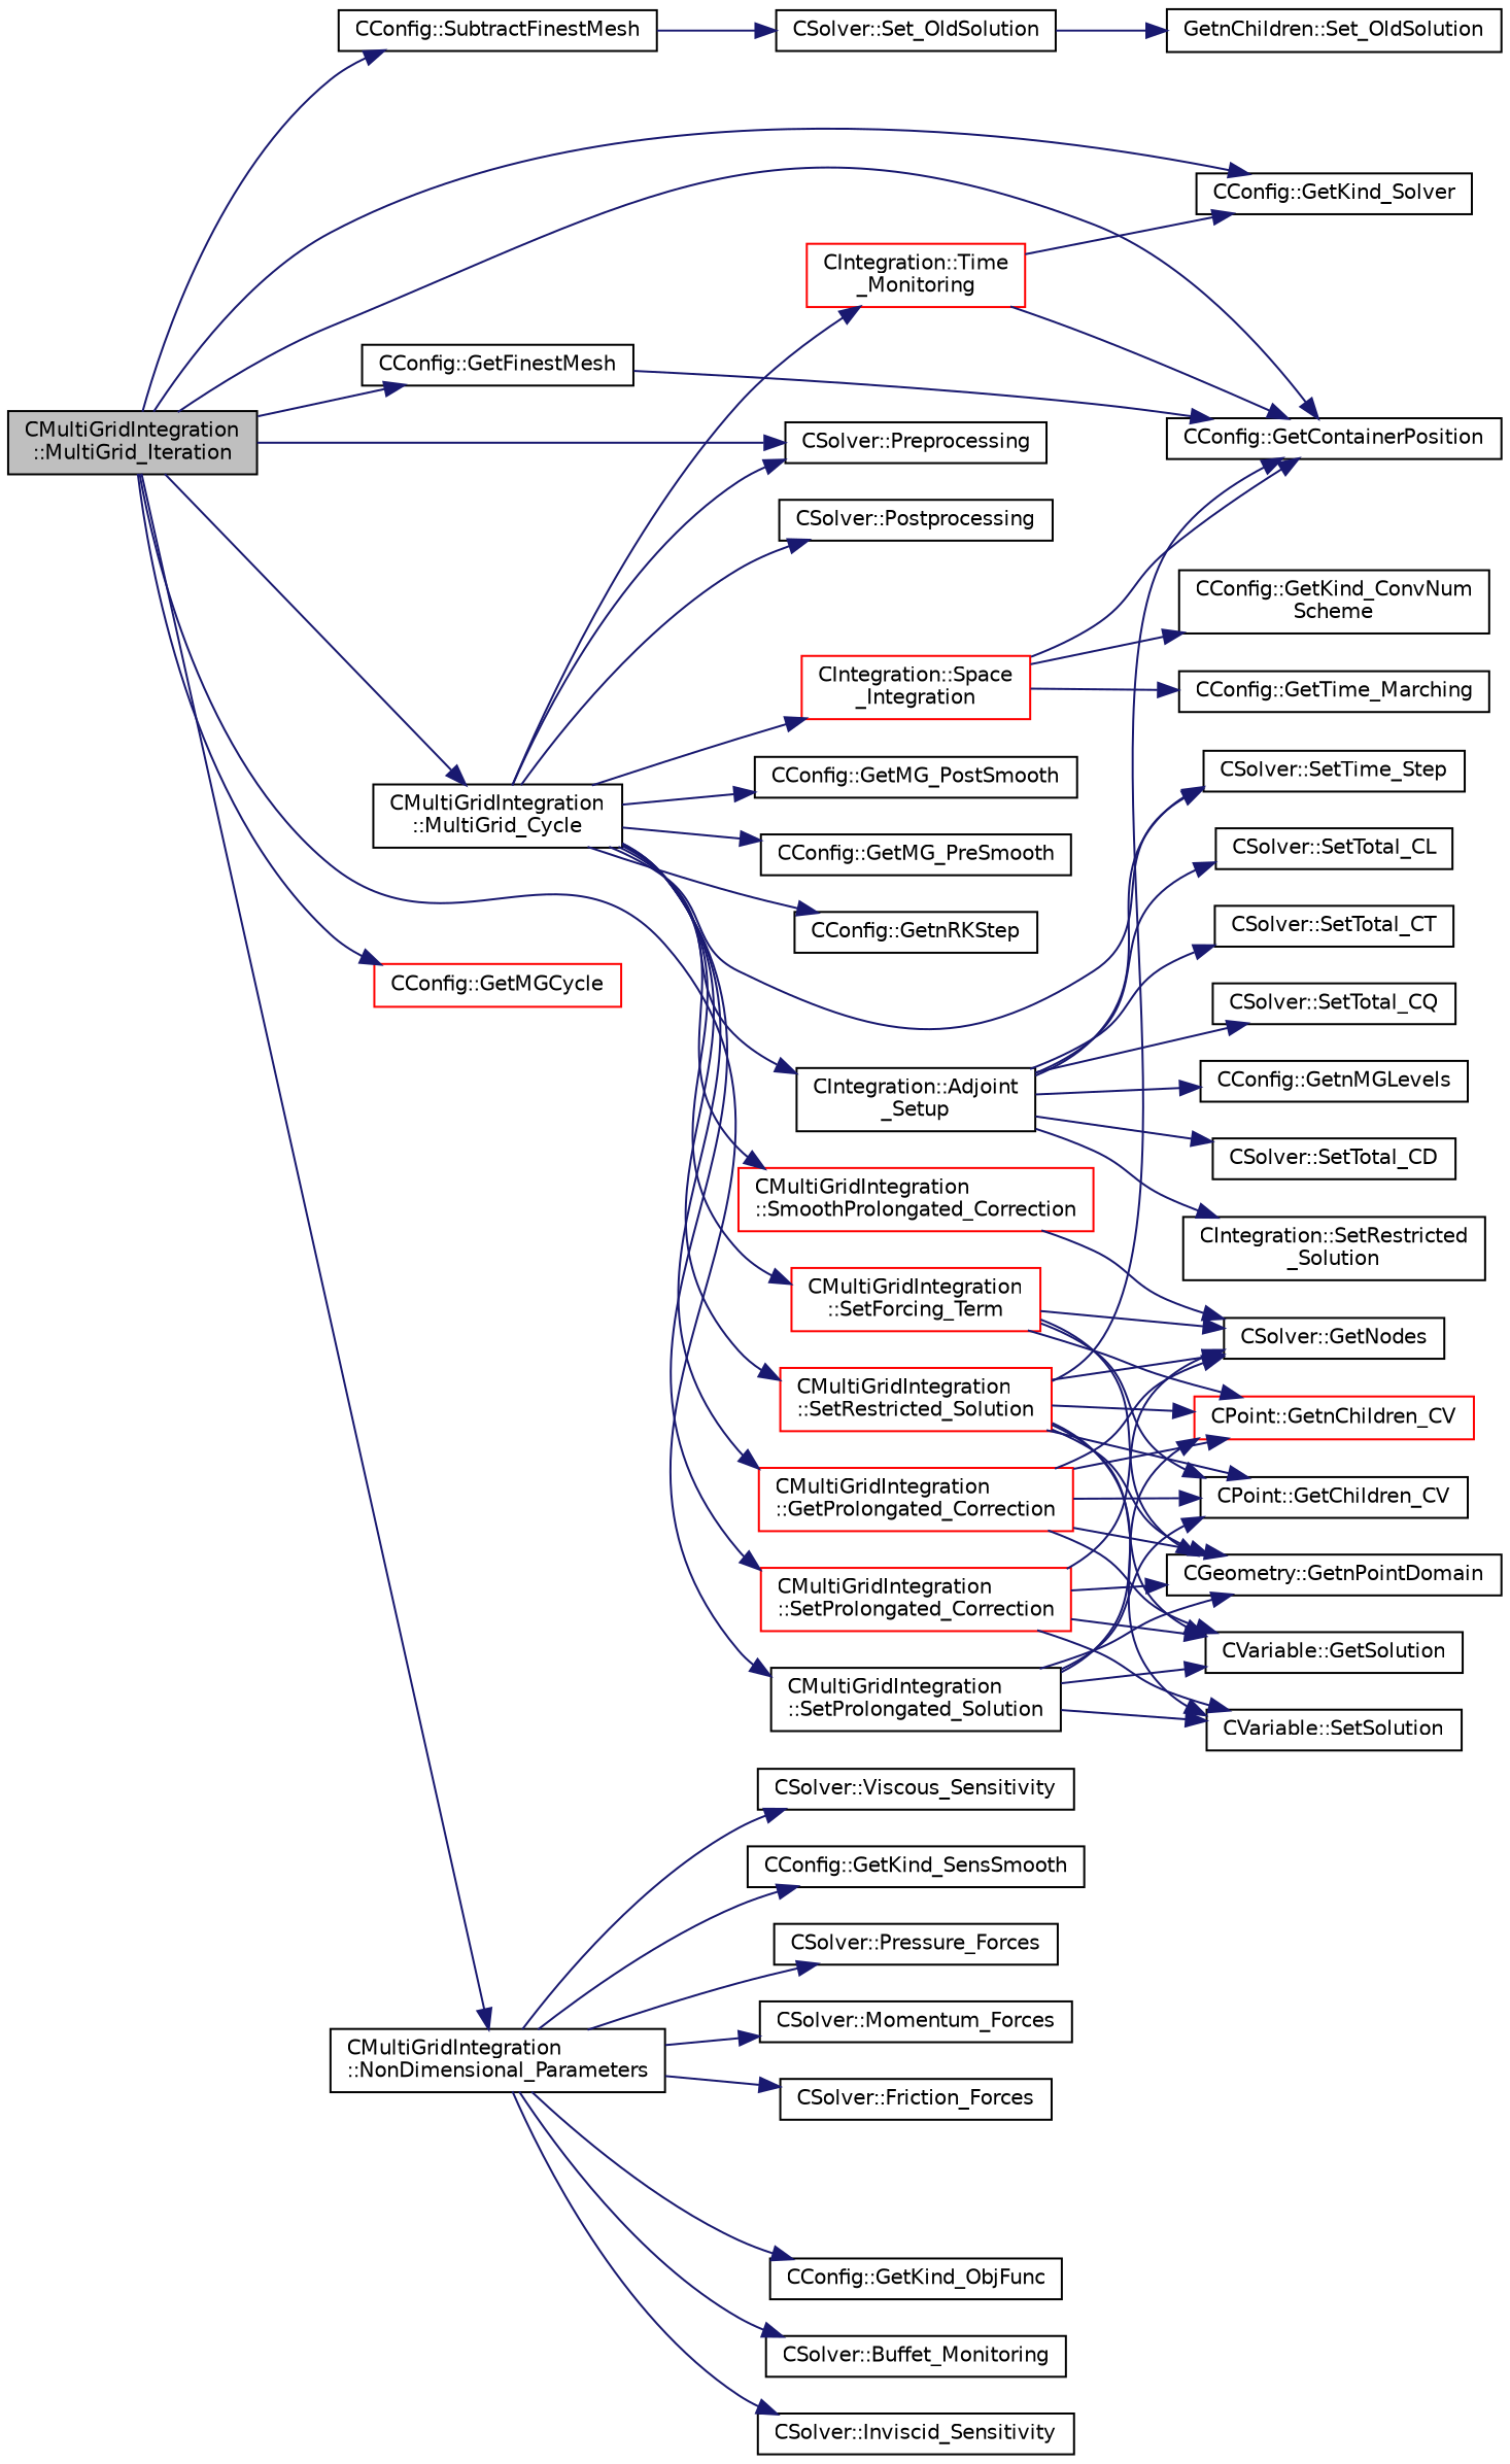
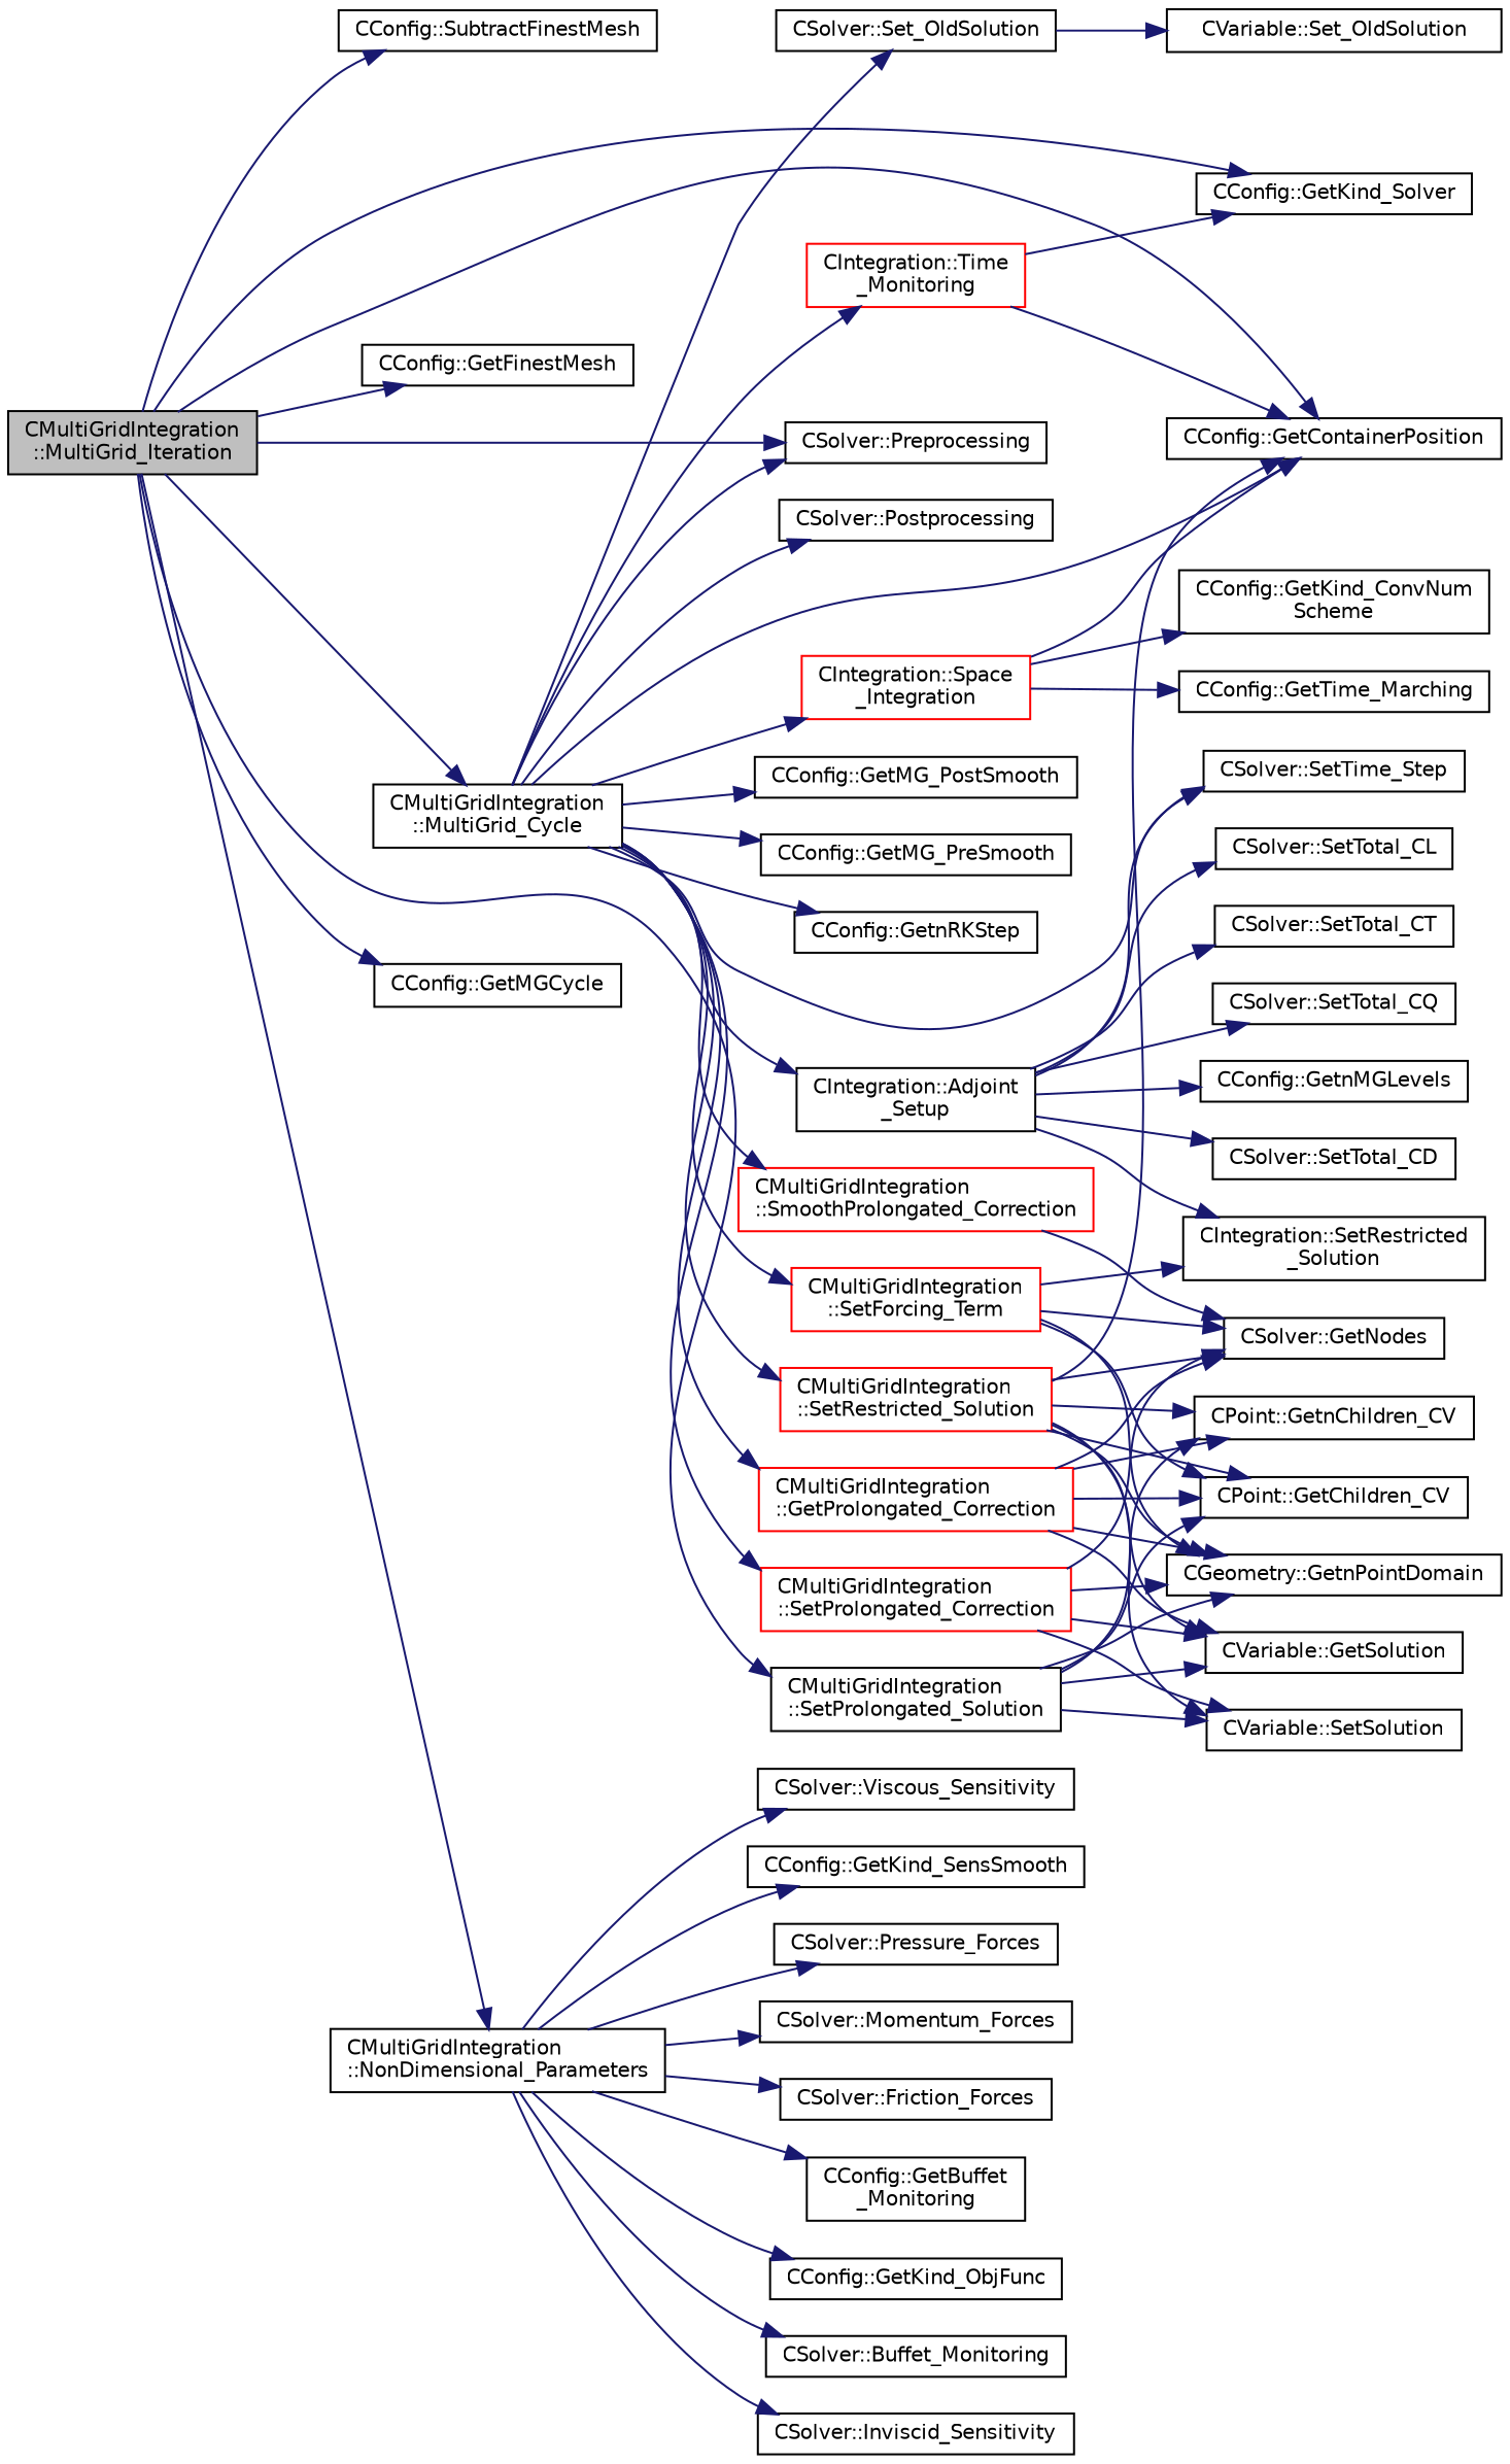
  digraph {
    rankdir=LR
    node [color=black fillcolor=white fontname=Helvetica fontsize=10 shape=record style=filled]
    edge [color=midnightblue fontname=Helvetica fontsize=10 labelfontname=Helvetica labelfontsize=10 style=solid]
    n1 [fillcolor=grey75 fontcolor=black height=0.2 label="CMultiGridIntegration\l::MultiGrid_Iteration" width=0.4]
    n2 [height=0.2 label="CConfig::GetKind_Solver" width=0.4]
    n3 [height=0.2 label="CConfig::GetContainerPosition" width=0.4]
-   n4 [color=red height=0.2 label="CConfig::GetMGCycle" width=0.4]
+   n4 [height=0.2 label="CConfig::GetMGCycle" width=0.4]
    n5 [height=0.2 label="CMultiGridIntegration\l::SetProlongated_Solution" width=0.4]
    n6 [height=0.2 label="CConfig::SubtractFinestMesh" width=0.4]
    n7 [height=0.2 label="CConfig::GetFinestMesh" width=0.4]
    n8 [height=0.2 label="CMultiGridIntegration\l::MultiGrid_Cycle" width=0.4]
    n9 [height=0.2 label="CSolver::Preprocessing" width=0.4]
    n10 [height=0.2 label="CMultiGridIntegration\l::NonDimensional_Parameters" width=0.4]
    n11 [height=0.2 label="CGeometry::GetnPointDomain" width=0.4]
-   n12 [color=red height=0.2 label="CPoint::GetnChildren_CV" width=0.4]
+   n12 [height=0.2 label="CPoint::GetnChildren_CV" width=0.4]
    n13 [height=0.2 label="CPoint::GetChildren_CV" width=0.4]
    n14 [height=0.2 label="CVariable::SetSolution" width=0.4]
    n15 [height=0.2 label="CVariable::GetSolution" width=0.4]
    n16 [height=0.2 label="CConfig::GetMG_PreSmooth" width=0.4]
    n17 [height=0.2 label="CConfig::GetnRKStep" width=0.4]
    n18 [height=0.2 label="CSolver::Set_OldSolution" width=0.4]
    n19 [height=0.2 label="CSolver::SetTime_Step" width=0.4]
    n20 [height=0.2 label="CIntegration::Adjoint\l_Setup" width=0.4]
    n21 [color=red height=0.2 label="CIntegration::Space\l_Integration" width=0.4]
    n22 [color=red height=0.2 label="CIntegration::Time\l_Monitoring" width=0.4]
    n23 [height=0.2 label="CSolver::Postprocessing" width=0.4]
    n24 [color=red height=0.2 label="CMultiGridIntegration\l::SetRestricted_Solution" width=0.4]
    n25 [color=red height=0.2 label="CMultiGridIntegration\l::SetForcing_Term" width=0.4]
    n26 [color=red height=0.2 label="CMultiGridIntegration\l::GetProlongated_Correction" width=0.4]
    n27 [color=red height=0.2 label="CMultiGridIntegration\l::SmoothProlongated_Correction" width=0.4]
    n28 [color=red height=0.2 label="CMultiGridIntegration\l::SetProlongated_Correction" width=0.4]
    n29 [height=0.2 label="CConfig::GetMG_PostSmooth" width=0.4]
    n30 [height=0.2 label="CSolver::Pressure_Forces" width=0.4]
    n31 [height=0.2 label="CSolver::Momentum_Forces" width=0.4]
    n32 [height=0.2 label="CSolver::Friction_Forces" width=0.4]
+   n33 [height=0.2 label="CConfig::GetBuffet\l_Monitoring" width=0.4]
    n34 [height=0.2 label="CConfig::GetKind_ObjFunc" width=0.4]
    n35 [height=0.2 label="CSolver::Buffet_Monitoring" width=0.4]
    n36 [height=0.2 label="CSolver::Inviscid_Sensitivity" width=0.4]
    n37 [height=0.2 label="CSolver::Viscous_Sensitivity" width=0.4]
    n38 [height=0.2 label="CConfig::GetKind_SensSmooth" width=0.4]
    n39 [height=0.2 label="CSolver::GetNodes" width=0.4]
-   n40 [height=0.2 label="GetnChildren::Set_OldSolution" width=0.4]
+   n40 [height=0.2 label="CVariable::Set_OldSolution" width=0.4]
    n41 [height=0.2 label="CConfig::GetnMGLevels" width=0.4]
    n42 [height=0.2 label="CSolver::SetTotal_CD" width=0.4]
    n43 [height=0.2 label="CSolver::SetTotal_CL" width=0.4]
    n44 [height=0.2 label="CSolver::SetTotal_CT" width=0.4]
    n45 [height=0.2 label="CSolver::SetTotal_CQ" width=0.4]
    n46 [height=0.2 label="CIntegration::SetRestricted\l_Solution" width=0.4]
    n47 [height=0.2 label="CConfig::GetTime_Marching" width=0.4]
    n48 [height=0.2 label="CConfig::GetKind_ConvNum\lScheme" width=0.4]
    n1 -> n2
    n1 -> n3
    n1 -> n4
    n1 -> n5
    n1 -> n6
    n1 -> n7
    n1 -> n8
    n1 -> n9
    n1 -> n10
    n5 -> n11
    n5 -> n12
    n5 -> n13
    n5 -> n14
    n5 -> n15
-   n7 -> n3
+   n8 -> n3
    n8 -> n9
    n8 -> n16
    n8 -> n17
-   n6 -> n18
+   n8 -> n18
    n8 -> n19
    n8 -> n20
    n8 -> n21
    n8 -> n22
    n8 -> n23
    n8 -> n24
    n8 -> n25
    n8 -> n26
    n8 -> n27
    n8 -> n28
    n8 -> n29
    n10 -> n30
    n10 -> n31
    n10 -> n32
+   n10 -> n33
    n10 -> n34
    n10 -> n35
    n10 -> n36
    n10 -> n37
    n10 -> n38
    n18 -> n40
    n20 -> n19
    n20 -> n41
    n20 -> n42
    n20 -> n43
    n20 -> n44
    n20 -> n45
    n20 -> n46
    n21 -> n3
    n21 -> n47
    n21 -> n48
    n22 -> n2
    n22 -> n3
    n24 -> n3
    n24 -> n11
    n24 -> n12
    n24 -> n13
    n24 -> n14
    n24 -> n15
    n24 -> n39
    n25 -> n11
-   n25 -> n12
+   n25 -> n46
    n25 -> n13
    n25 -> n39
    n26 -> n11
    n26 -> n12
    n26 -> n13
    n26 -> n15
    n26 -> n39
    n27 -> n39
    n28 -> n11
    n28 -> n14
    n28 -> n15
    n28 -> n39
  }
